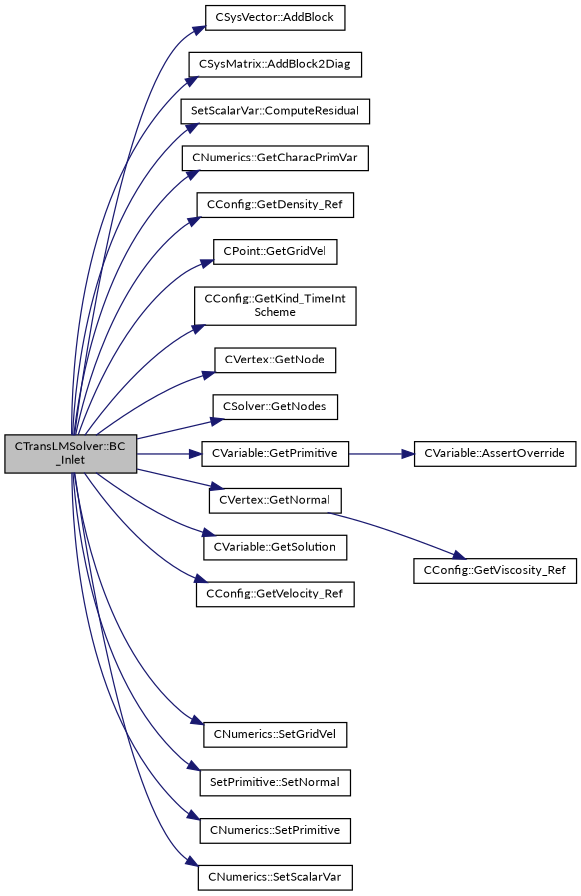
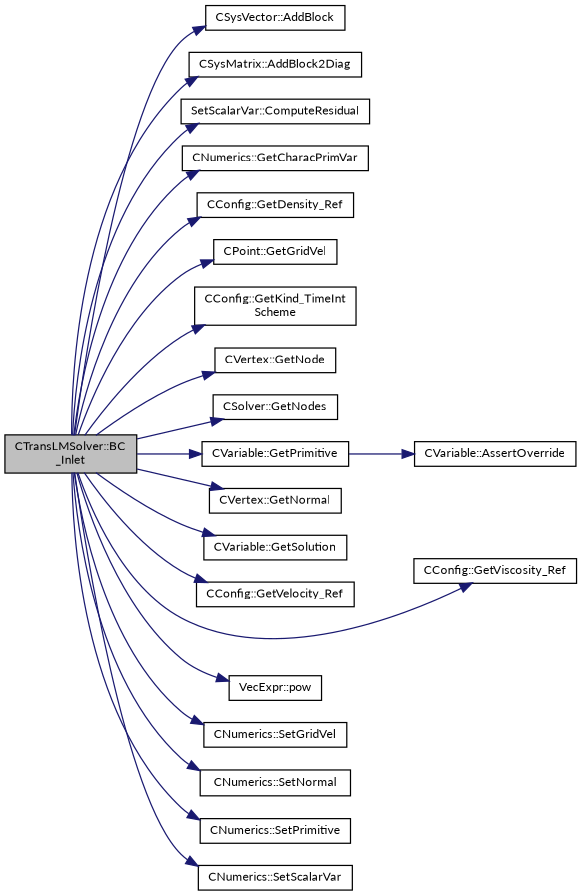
  digraph {
    fontname=Lato
    rankdir=LR
    node [color=black fillcolor=white fontname=Lato fontsize=10 shape=record style=filled]
    edge [color=midnightblue fontname=Lato fontsize=10 labelfontname=Helvetica labelfontsize=10 style=solid]
    n1 [fillcolor=grey75 fontcolor=black height=0.2 label="CTransLMSolver::BC\l_Inlet" width=0.4]
    n2 [height=0.2 label="CSysVector::AddBlock" width=0.4]
    n3 [height=0.2 label="CSysMatrix::AddBlock2Diag" width=0.4]
    n4 [height=0.2 label="SetScalarVar::ComputeResidual" width=0.4]
    n5 [height=0.2 label="CNumerics::GetCharacPrimVar" width=0.4]
    n6 [height=0.2 label="CConfig::GetDensity_Ref" width=0.4]
    n7 [height=0.2 label="CPoint::GetGridVel" width=0.4]
    n8 [height=0.2 label="CConfig::GetKind_TimeInt\lScheme" width=0.4]
    n9 [height=0.2 label="CVertex::GetNode" width=0.4]
    n10 [height=0.2 label="CSolver::GetNodes" width=0.4]
    n11 [height=0.2 label="CVertex::GetNormal" width=0.4]
    n12 [height=0.2 label="CVariable::GetPrimitive" width=0.4]
    n13 [height=0.2 label="CVariable::GetSolution" width=0.4]
    n14 [height=0.2 label="CConfig::GetVelocity_Ref" width=0.4]
    n15 [height=0.2 label="CConfig::GetViscosity_Ref" width=0.4]
+   n16 [height=0.2 label="VecExpr::pow" width=0.4]
    n17 [height=0.2 label="CNumerics::SetGridVel" width=0.4]
-   n18 [height=0.2 label="SetPrimitive::SetNormal" width=0.4]
+   n18 [height=0.2 label="CNumerics::SetNormal" width=0.4]
    n19 [height=0.2 label="CNumerics::SetPrimitive" width=0.4]
    n20 [height=0.2 label="CNumerics::SetScalarVar" width=0.4]
    n21 [height=0.2 label="CVariable::AssertOverride" width=0.4]
    n1 -> n2
    n1 -> n3
    n1 -> n4
    n1 -> n5
    n1 -> n6
    n1 -> n7
    n1 -> n8
    n1 -> n9
    n1 -> n10
    n1 -> n11
    n1 -> n12
    n1 -> n13
    n1 -> n14
-   n11 -> n15
+   n1 -> n15
+   n1 -> n16
    n1 -> n17
    n1 -> n18
    n1 -> n19
    n1 -> n20
    n12 -> n21
  }
